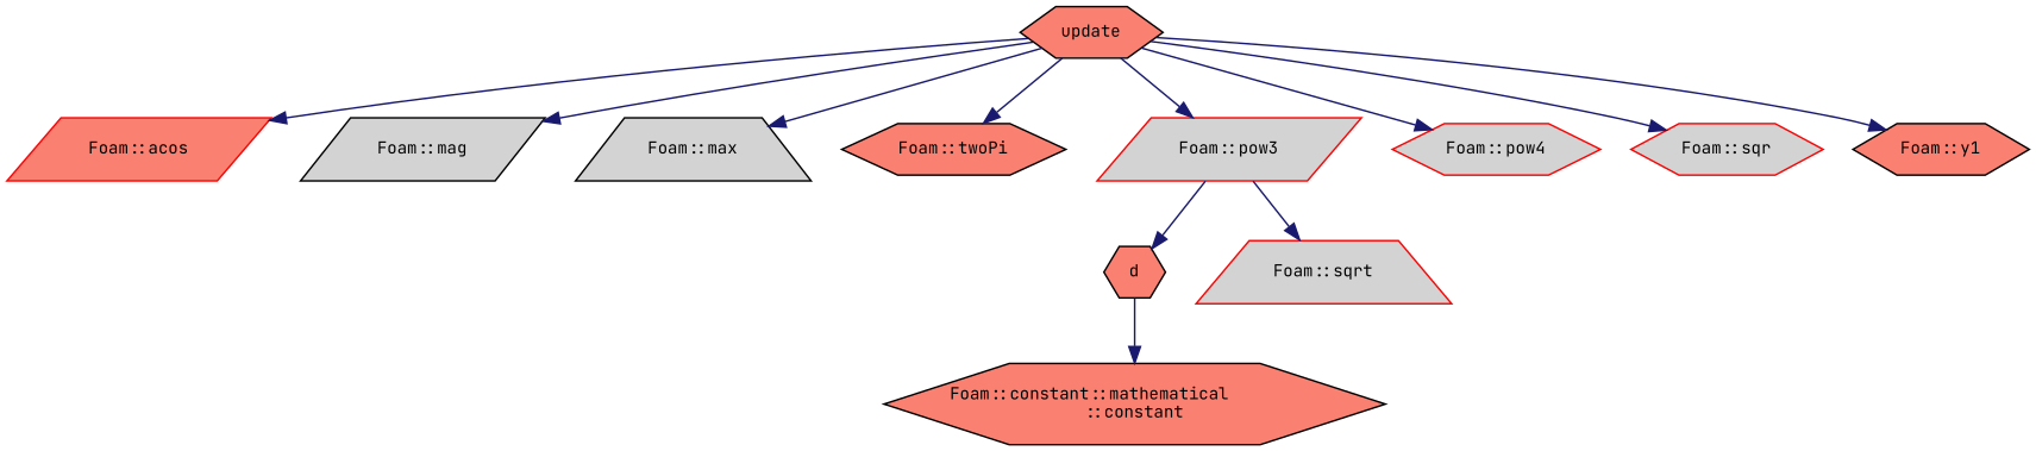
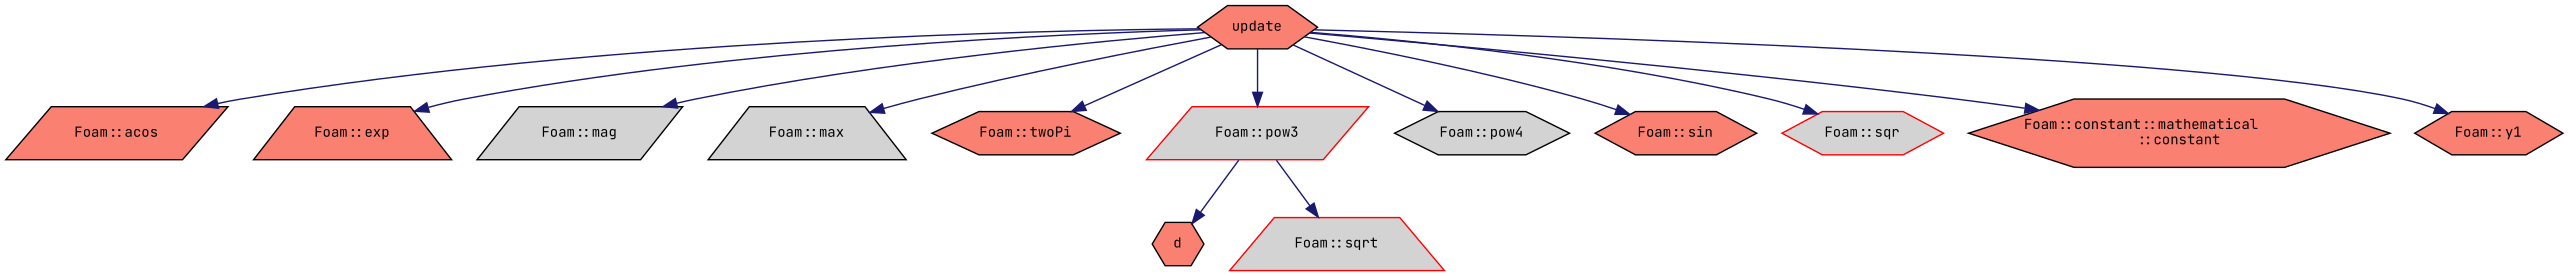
  digraph {
    fontname="JetBrains Mono"
    rankdir=TB
    node [color=black fillcolor=salmon fontname="JetBrains Mono" fontsize=10 shape=hexagon style=filled]
    edge [color=midnightblue fontname="JetBrains Mono" fontsize=10 labelfontname=FreeSans labelfontsize=10 style=solid]
    n1 [fontcolor=black height=0.2 label=update width=0.4]
-   n2 [color=red height=0.2 label="Foam::acos" shape=parallelogram width=0.4]
+   n2 [height=0.2 label="Foam::acos" shape=parallelogram width=0.4]
+   n3 [height=0.2 label="Foam::exp" shape=trapezium width=0.4]
    n4 [fillcolor=lightgrey height=0.2 label="Foam::mag" shape=parallelogram width=0.4]
    n5 [fillcolor=lightgrey height=0.2 label="Foam::max" shape=trapezium width=0.4]
    n6 [height=0.2 label="Foam::twoPi" width=0.4]
    n7 [color=red fillcolor=lightgrey height=0.2 label="Foam::pow3" shape=parallelogram width=0.4]
-   n8 [color=red fillcolor=lightgrey height=0.2 label="Foam::pow4" width=0.4]
+   n8 [fillcolor=lightgrey height=0.2 label="Foam::pow4" width=0.4]
+   n9 [height=0.2 label="Foam::sin" width=0.4]
    n10 [color=red fillcolor=lightgrey height=0.2 label="Foam::sqr" width=0.4]
    n11 [height=0.2 label="Foam::constant::mathematical\l::constant" width=0.4]
    n12 [height=0.2 label="Foam::y1" width=0.4]
    n13 [height=0.2 label=d width=0.4]
    n14 [color=red fillcolor=lightgrey height=0.2 label="Foam::sqrt" shape=trapezium width=0.4]
    n1 -> n2
+   n1 -> n3
    n1 -> n4
    n1 -> n5
    n1 -> n6
    n1 -> n7
    n1 -> n8
+   n1 -> n9
    n1 -> n10
-   n13 -> n11
+   n1 -> n11
    n1 -> n12
    n7 -> n13
    n7 -> n14
  }
